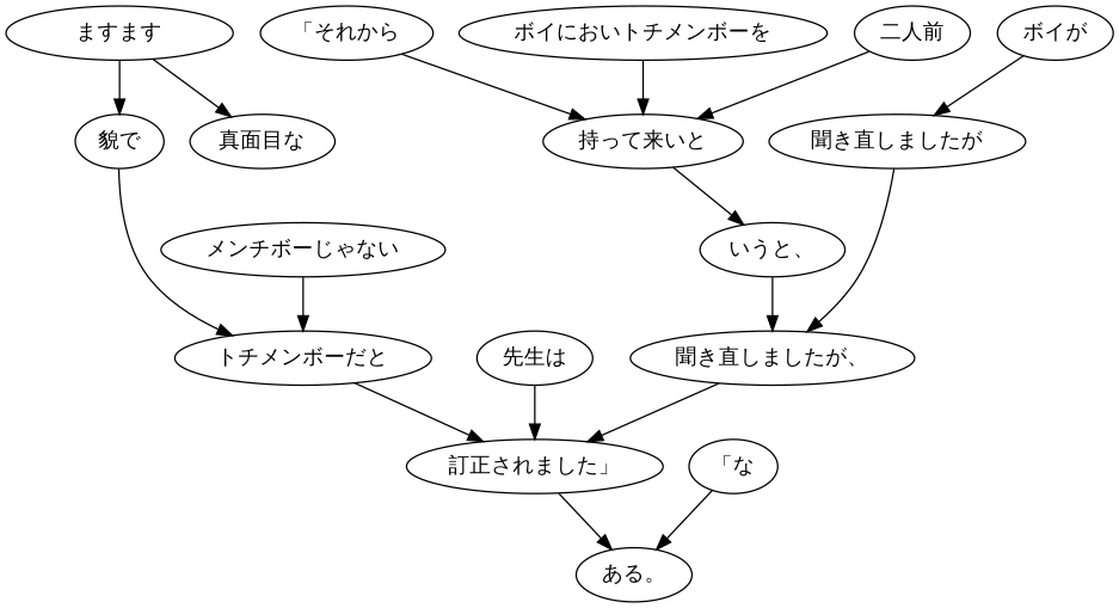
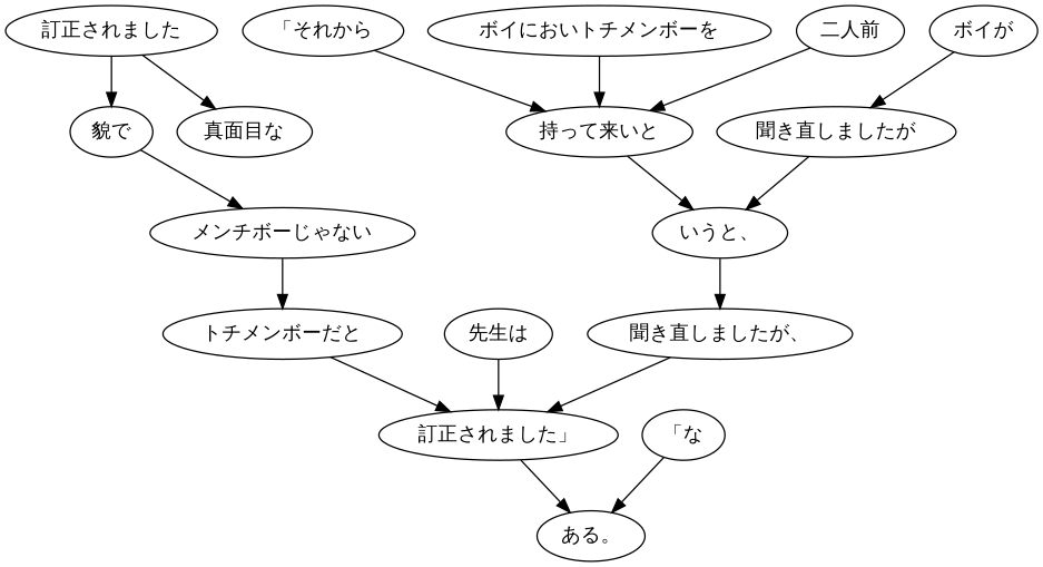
  digraph {
    fontname="Source Code Pro"
    node [fontname="Source Code Pro"]
    edge [fontname="Source Code Pro"]
    n1 [label="「それから"]
    n2 [label="持って来いと"]
    n3 [label="いうと、"]
    n4 [label="ボイにおいトチメンボーを"]
    n5 [label="二人前"]
    n6 [label="聞き直しましたが、"]
    n7 [label="訂正されました」"]
    n8 [label="ボイが"]
    n9 [label="聞き直しましたが"]
    n10 [label="ある。"]
    n11 [label="先生は"]
-   n12 [label="ますます"]
+   n12 [label="訂正されました"]
    n13 [label="真面目な"]
    n14 [label="貌で"]
    n15 [label="メンチボーじゃない"]
    n16 [label="トチメンボーだと"]
    n17 [label="「な"]
    n1 -> n2
    n2 -> n3
    n3 -> n6
    n4 -> n2
    n5 -> n2
    n6 -> n7
    n7 -> n10
    n8 -> n9
-   n9 -> n6
+   n9 -> n3
    n11 -> n7
    n12 -> n13
    n12 -> n14
-   n14 -> n16
+   n14 -> n15
    n15 -> n16
    n16 -> n7
    n17 -> n10
  }
